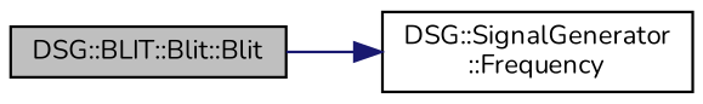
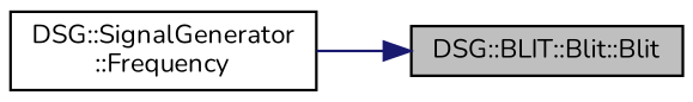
  digraph {
    rankdir=LR
    fontname=Nunito
    node [color=black fontname=Nunito fontsize=10 shape=record style=filled]
    n1 [fillcolor=grey75 fontcolor=black height=0.2 label="DSG::BLIT::Blit::Blit" width=0.4]
    n2 [fillcolor=white height=0.2 label="DSG::SignalGenerator\l::Frequency" width=0.4]
-   n1 -> n2 [color=midnightblue fontname=Nunito fontsize=10 labelfontname=Helvetica labelfontsize=10 style=solid]
+   n2 -> n1 [color=midnightblue fontname=Nunito fontsize=10 labelfontname=Helvetica labelfontsize=10 style=solid]
  }
